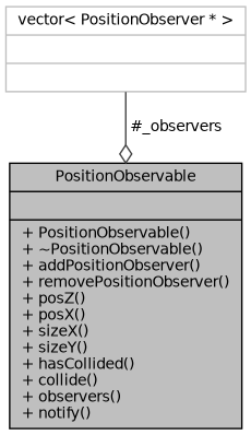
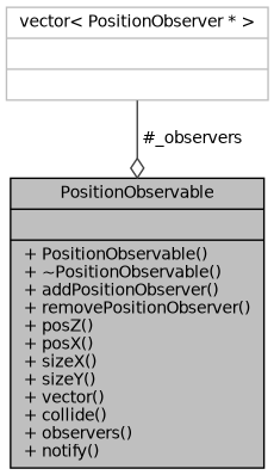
  digraph {
    fontname="DejaVu Sans"
    node [fontname="DejaVu Sans" fontsize=10 shape=record]
-   n1 [color=black fillcolor=grey75 fontcolor=black height=0.2 label="{PositionObservable\n||+ PositionObservable()\l+ ~PositionObservable()\l+ addPositionObserver()\l+ removePositionObserver()\l+ posZ()\l+ posX()\l+ sizeX()\l+ sizeY()\l+ hasCollided()\l+ collide()\l+ observers()\l+ notify()\l}" style=filled width=0.4]
+   n1 [color=black fillcolor=grey75 fontcolor=black height=0.2 label="{PositionObservable\n||+ PositionObservable()\l+ ~PositionObservable()\l+ addPositionObserver()\l+ removePositionObserver()\l+ posZ()\l+ posX()\l+ sizeX()\l+ sizeY()\l+ vector()\l+ collide()\l+ observers()\l+ notify()\l}" style=filled width=0.4]
    n2 [color=grey75 height=0.2 label="{vector\< PositionObserver * \>\n||}" width=0.4]
    n2 -> n1 [arrowhead=odiamond color=grey25 fontname="DejaVu Sans" fontsize=10 label=" #_observers" labelfontname=Helvetica labelfontsize=10 style=solid]
  }
